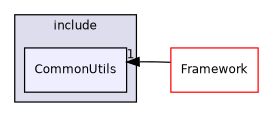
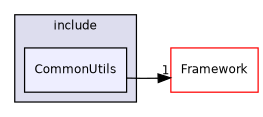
  digraph {
    compound=true
    rankdir=LR
    node [fontname=Helvetica fontsize=10 shape=box]
    n1 [fillcolor="#eeeeff" label=CommonUtils pencolor=black style=filled]
    n2 [color=red label=Framework]
    subgraph cluster_1 {
      bgcolor="#ddddee"
      fontname=Helvetica
      fontsize=10
      label=include
      pencolor=black
      n1
    }
-   n2 -> n1 [headlabel=1 labeldistance=1.5 labelfontname=Helvetica labelfontsize=10]
+   n1 -> n2 [headlabel=1 labeldistance=1.5 labelfontname=Helvetica labelfontsize=10]
  }
